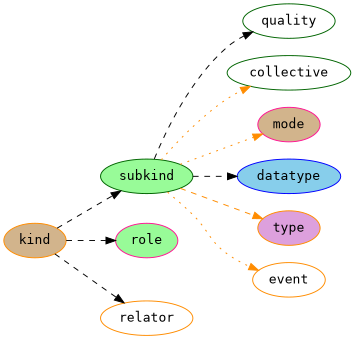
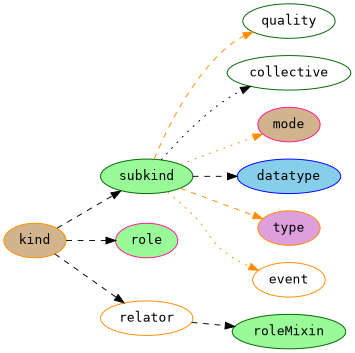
  strict digraph {
    fontname="DejaVu Sans Mono"
    rankdir=LR
    node [color=darkorange fillcolor=white fontname="DejaVu Sans Mono" style=filled]
    edge [color=black fontname="DejaVu Sans Mono" style=dashed]
    kind [fillcolor=tan]
    subkind [color=darkgreen fillcolor=palegreen]
    role [color=deeppink fillcolor=palegreen]
    relator
    quality [color=darkgreen]
    collective [color=darkgreen]
    mode [color=deeppink fillcolor=tan]
    datatype [color=blue fillcolor=skyblue]
    type [fillcolor=plum]
    event
+   roleMixin [color=darkgreen fillcolor=palegreen]
    kind -> subkind
    kind -> role
    kind -> relator
-   subkind -> quality
-   subkind -> collective [color=darkorange style=dotted]
+   subkind -> quality [color=darkorange]
+   subkind -> collective [style=dotted]
    subkind -> mode [color=darkorange style=dotted]
    subkind -> datatype
    subkind -> type [color=darkorange]
    subkind -> event [color=darkorange style=dotted]
+   relator -> roleMixin
  }
